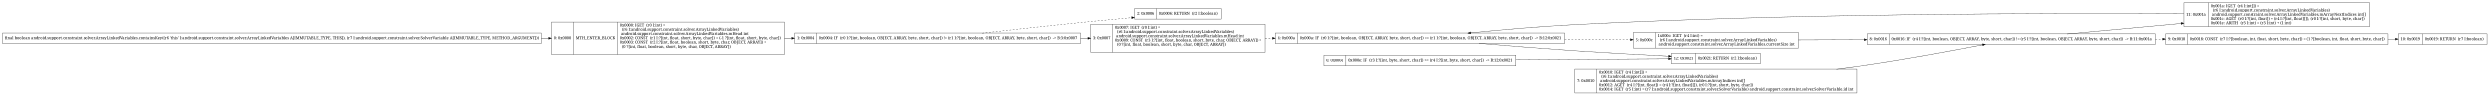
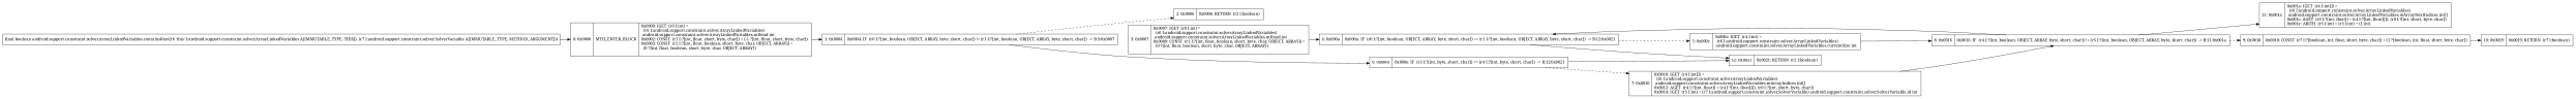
  digraph {
    fontname="Noto Serif"
    rankdir=LR
    node [fontname="Noto Serif" shape=record]
    edge [fontname="Noto Serif"]
    n1 [label="{0\:\ 0x0000|MTH_ENTER_BLOCK\l|0x0000: IGET  (r0 I:int) = \l  (r6 I:android.support.constraint.solver.ArrayLinkedVariables)\l android.support.constraint.solver.ArrayLinkedVariables.mHead int \l0x0002: CONST  (r1 I:?[int, float, short, byte, char]) = (\-1 ?[int, float, short, byte, char]) \l0x0003: CONST  (r2 I:?[int, float, boolean, short, byte, char, OBJECT, ARRAY]) = \l  (0 ?[int, float, boolean, short, byte, char, OBJECT, ARRAY])\l \l}"]
    n2 [label="{1\:\ 0x0004|0x0004: IF  (r0 I:?[int, boolean, OBJECT, ARRAY, byte, short, char]) != (r1 I:?[int, boolean, OBJECT, ARRAY, byte, short, char])  \-\> B:3:0x0007 \l}"]
    n3 [label="{2\:\ 0x0006|0x0006: RETURN  (r2 I:boolean) \l}"]
    n4 [label="{3\:\ 0x0007|0x0007: IGET  (r0 I:int) = \l  (r6 I:android.support.constraint.solver.ArrayLinkedVariables)\l android.support.constraint.solver.ArrayLinkedVariables.mHead int \l0x0009: CONST  (r3 I:?[int, float, boolean, short, byte, char, OBJECT, ARRAY]) = \l  (0 ?[int, float, boolean, short, byte, char, OBJECT, ARRAY])\l \l}"]
    n5 [label="{4\:\ 0x000a|0x000a: IF  (r0 I:?[int, boolean, OBJECT, ARRAY, byte, short, char]) == (r1 I:?[int, boolean, OBJECT, ARRAY, byte, short, char])  \-\> B:12:0x0021 \l}"]
-   n6 [label="{5\:\ 0x000c|1x000c: IGET  (r4 I:int) = \l  (r6 I:android.support.constraint.solver.ArrayLinkedVariables)\l android.support.constraint.solver.ArrayLinkedVariables.currentSize int \l}"]
+   n6 [label="{5\:\ 0x000c|0x000c: IGET  (r4 I:int) = \l  (r6 I:android.support.constraint.solver.ArrayLinkedVariables)\l android.support.constraint.solver.ArrayLinkedVariables.currentSize int \l}"]
    n7 [label="{12\:\ 0x0021|0x0021: RETURN  (r2 I:boolean) \l}"]
    n8 [label="{8\:\ 0x0016|0x0016: IF  (r4 I:?[int, boolean, OBJECT, ARRAY, byte, short, char]) != (r5 I:?[int, boolean, OBJECT, ARRAY, byte, short, char])  \-\> B:11:0x001a \l}"]
    n9 [label="{6\:\ 0x000e|0x000e: IF  (r3 I:?[int, byte, short, char]) \>= (r4 I:?[int, byte, short, char])  \-\> B:12:0x0021 \l}"]
    n10 [label="{7\:\ 0x0010|0x0010: IGET  (r4 I:int[]) = \l  (r6 I:android.support.constraint.solver.ArrayLinkedVariables)\l android.support.constraint.solver.ArrayLinkedVariables.mArrayIndices int[] \l0x0012: AGET  (r4 I:?[int, float]) = (r4 I:?[int, float][]), (r0 I:?[int, short, byte, char]) \l0x0014: IGET  (r5 I:int) = (r7 I:android.support.constraint.solver.SolverVariable) android.support.constraint.solver.SolverVariable.id int \l}"]
    n11 [label="{9\:\ 0x0018|0x0018: CONST  (r7 I:?[boolean, int, float, short, byte, char]) = (1 ?[boolean, int, float, short, byte, char]) \l}"]
    n12 [label="{11\:\ 0x001a|0x001a: IGET  (r4 I:int[]) = \l  (r6 I:android.support.constraint.solver.ArrayLinkedVariables)\l android.support.constraint.solver.ArrayLinkedVariables.mArrayNextIndices int[] \l0x001c: AGET  (r0 I:?[int, float]) = (r4 I:?[int, float][]), (r0 I:?[int, short, byte, char]) \l0x001e: ARITH  (r3 I:int) = (r3 I:int) + (1 int) \l}"]
    n13 [label="{10\:\ 0x0019|0x0019: RETURN  (r7 I:boolean) \l}"]
    n14 [label="{final boolean android.support.constraint.solver.ArrayLinkedVariables.containsKey((r6 'this' I:android.support.constraint.solver.ArrayLinkedVariables A[IMMUTABLE_TYPE, THIS]), (r7 I:android.support.constraint.solver.SolverVariable A[IMMUTABLE_TYPE, METHOD_ARGUMENT])) }"]
    n1 -> n2
    n2 -> n3 [style=dashed]
-   n2 -> n4
-   n4 -> n5 [style=dashed]
+   n2 -> n9
+   n4 -> n5
    n5 -> n6 [style=dashed]
    n5 -> n7
    n6 -> n8
    n8 -> n11 [style=dashed]
    n8 -> n12
    n9 -> n7
+   n9 -> n10 [style=dashed]
    n10 -> n8
    n11 -> n13
-   n12 -> n5
+   n8 -> n5
    n14 -> n1
  }
